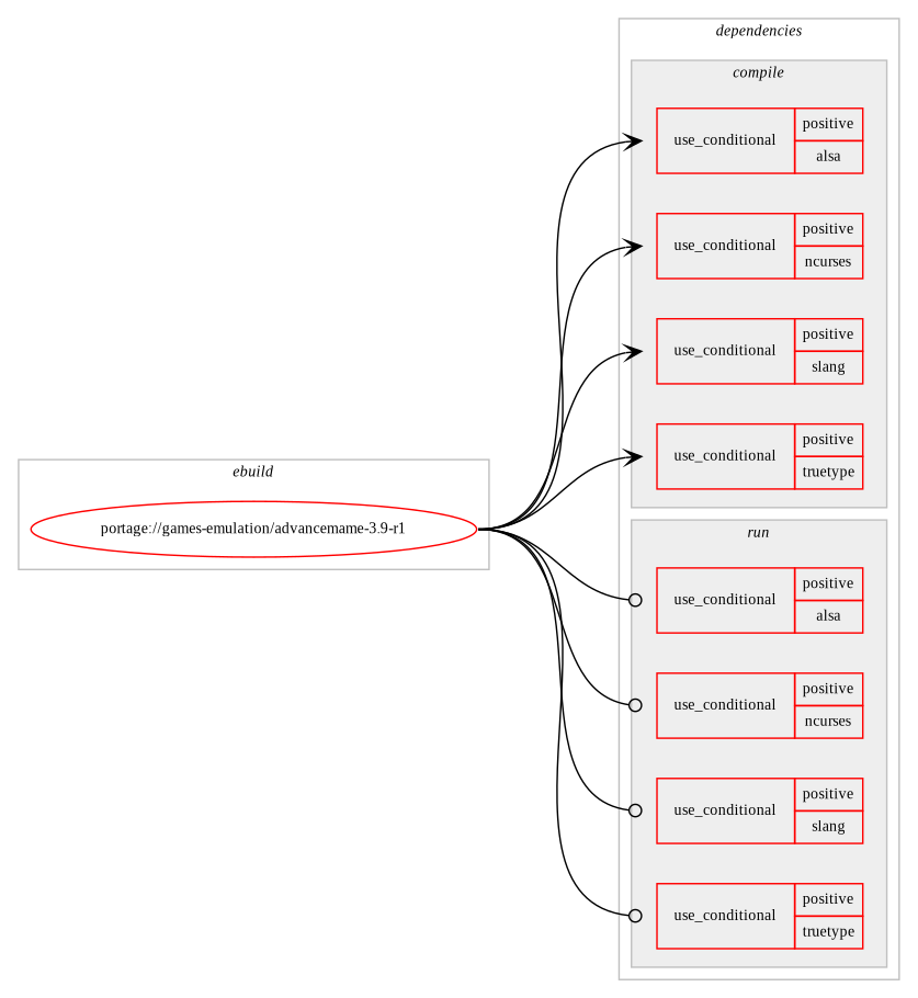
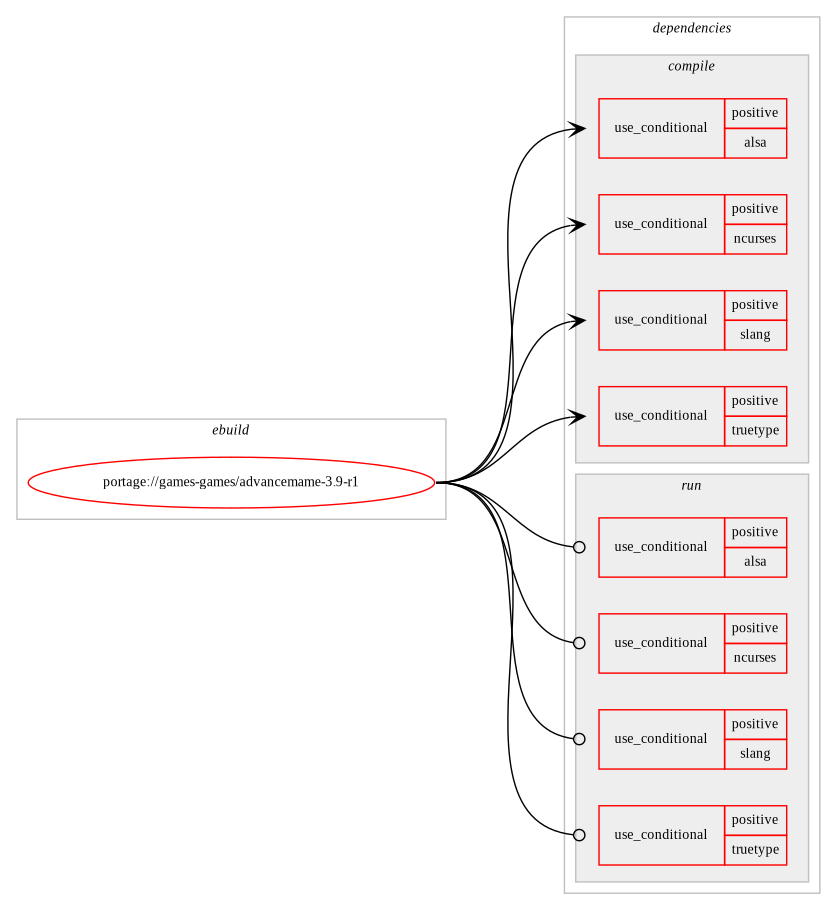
  digraph {
    compound=true
    concentrate=true
    fontname="Liberation Serif"
    fontsize=10
    newrank=true
    rankdir=LR
    ranksep=1.5
    node [color=red fontname="Liberation Serif" fontsize=10 shape=none]
    edge [arrowhead=vee headport=w style=solid tailport=e weight=20 fontname="Liberation Serif"]
-   n1 [label="portage://games-emulation/advancemame-3.9-r1" width=4 shape=""]
+   n1 [label="portage://games-games/advancemame-3.9-r1" width=4 shape=""]
    n2 [label=<<TABLE BORDER="0" CELLBORDER="1" CELLSPACING="0" CELLPADDING="4"><TR><TD ROWSPAN="3" CELLPADDING="10">use_conditional</TD></TR><TR><TD>positive</TD></TR><TR><TD>alsa</TD></TR></TABLE>>]
    n3 [label=<<TABLE BORDER="0" CELLBORDER="1" CELLSPACING="0" CELLPADDING="4"><TR><TD ROWSPAN="3" CELLPADDING="10">use_conditional</TD></TR><TR><TD>positive</TD></TR><TR><TD>ncurses</TD></TR></TABLE>>]
    n4 [label=<<TABLE BORDER="0" CELLBORDER="1" CELLSPACING="0" CELLPADDING="4"><TR><TD ROWSPAN="3" CELLPADDING="10">use_conditional</TD></TR><TR><TD>positive</TD></TR><TR><TD>slang</TD></TR></TABLE>>]
    n5 [label=<<TABLE BORDER="0" CELLBORDER="1" CELLSPACING="0" CELLPADDING="4"><TR><TD ROWSPAN="3" CELLPADDING="10">use_conditional</TD></TR><TR><TD>positive</TD></TR><TR><TD>truetype</TD></TR></TABLE>>]
    n6 [label=<<TABLE BORDER="0" CELLBORDER="1" CELLSPACING="0" CELLPADDING="4"><TR><TD ROWSPAN="3" CELLPADDING="10">use_conditional</TD></TR><TR><TD>positive</TD></TR><TR><TD>alsa</TD></TR></TABLE>>]
    n7 [label=<<TABLE BORDER="0" CELLBORDER="1" CELLSPACING="0" CELLPADDING="4"><TR><TD ROWSPAN="3" CELLPADDING="10">use_conditional</TD></TR><TR><TD>positive</TD></TR><TR><TD>ncurses</TD></TR></TABLE>>]
    n8 [label=<<TABLE BORDER="0" CELLBORDER="1" CELLSPACING="0" CELLPADDING="4"><TR><TD ROWSPAN="3" CELLPADDING="10">use_conditional</TD></TR><TR><TD>positive</TD></TR><TR><TD>slang</TD></TR></TABLE>>]
    n9 [label=<<TABLE BORDER="0" CELLBORDER="1" CELLSPACING="0" CELLPADDING="4"><TR><TD ROWSPAN="3" CELLPADDING="10">use_conditional</TD></TR><TR><TD>positive</TD></TR><TR><TD>truetype</TD></TR></TABLE>>]
    subgraph cluster_1 {
      color=gray
      label=<<i>ebuild</i>>
      rank=same
      n1
    }
    subgraph cluster_2 {
      color=gray
      label=<<i>dependencies</i>>
      subgraph cluster_3 {
        color=gray
        fillcolor="#eeeeee"
        label=<<i>compile</i>>
        style=filled
        subgraph sub_4 {
          color=gray
          fillcolor="#eeeeee"
          label=<<i>compile</i>>
          style=filled
          n2
        }
        subgraph sub_5 {
          color=gray
          fillcolor="#eeeeee"
          label=<<i>compile</i>>
          style=filled
          n3
        }
        subgraph sub_6 {
          color=gray
          fillcolor="#eeeeee"
          label=<<i>compile</i>>
          style=filled
          n4
        }
        subgraph sub_7 {
          color=gray
          fillcolor="#eeeeee"
          label=<<i>compile</i>>
          style=filled
          n5
        }
      }
      subgraph cluster_8 {
        color=gray
        fillcolor="#eeeeee"
        label=<<i>compile and run</i>>
        style=filled
      }
      subgraph cluster_9 {
        color=gray
        fillcolor="#eeeeee"
        label=<<i>run</i>>
        style=filled
        subgraph sub_10 {
          color=gray
          fillcolor="#eeeeee"
          label=<<i>run</i>>
          style=filled
          n6
        }
        subgraph sub_11 {
          color=gray
          fillcolor="#eeeeee"
          label=<<i>run</i>>
          style=filled
          n7
        }
        subgraph sub_12 {
          color=gray
          fillcolor="#eeeeee"
          label=<<i>run</i>>
          style=filled
          n8
        }
        subgraph sub_13 {
          color=gray
          fillcolor="#eeeeee"
          label=<<i>run</i>>
          style=filled
          n9
        }
      }
    }
    subgraph cluster_14 {
      color=gray
      label=<<i>candidates</i>>
      rank=same
    }
    n1 -> n2
    n1 -> n3
    n1 -> n4
    n1 -> n5
    n1 -> n6 [arrowhead=odot]
    n1 -> n7 [arrowhead=odot]
    n1 -> n8 [arrowhead=odot]
    n1 -> n9 [arrowhead=odot]
  }
